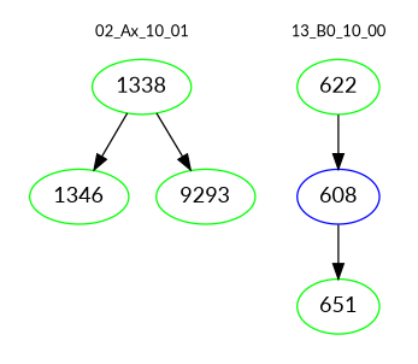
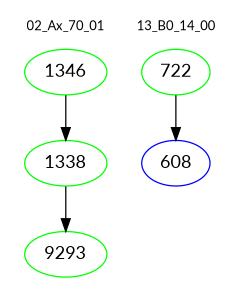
  digraph {
    fontname=Lato
    node [color=green fontname=Lato]
    edge [color=black fontname=Lato]
    n1 [label=1346]
    n2 [label=1338]
    n3 [label=9293]
-   n4 [label=622]
+   n4 [label=722]
    n5 [color=blue label=608]
-   n6 [label=651]
    subgraph cluster_1 {
      color=white
      fontsize=10
-     label="02_Ax_10_01"
+     label="02_Ax_70_01"
      n1
      n2
      n3
    }
    subgraph cluster_2 {
      color=white
      fontsize=10
-     label="13_B0_10_00"
+     label="13_B0_14_00"
      n4
      n5
-     n6
    }
-   n2 -> n1
+   n1 -> n2
    n2 -> n3
    n4 -> n5
-   n5 -> n6
  }
